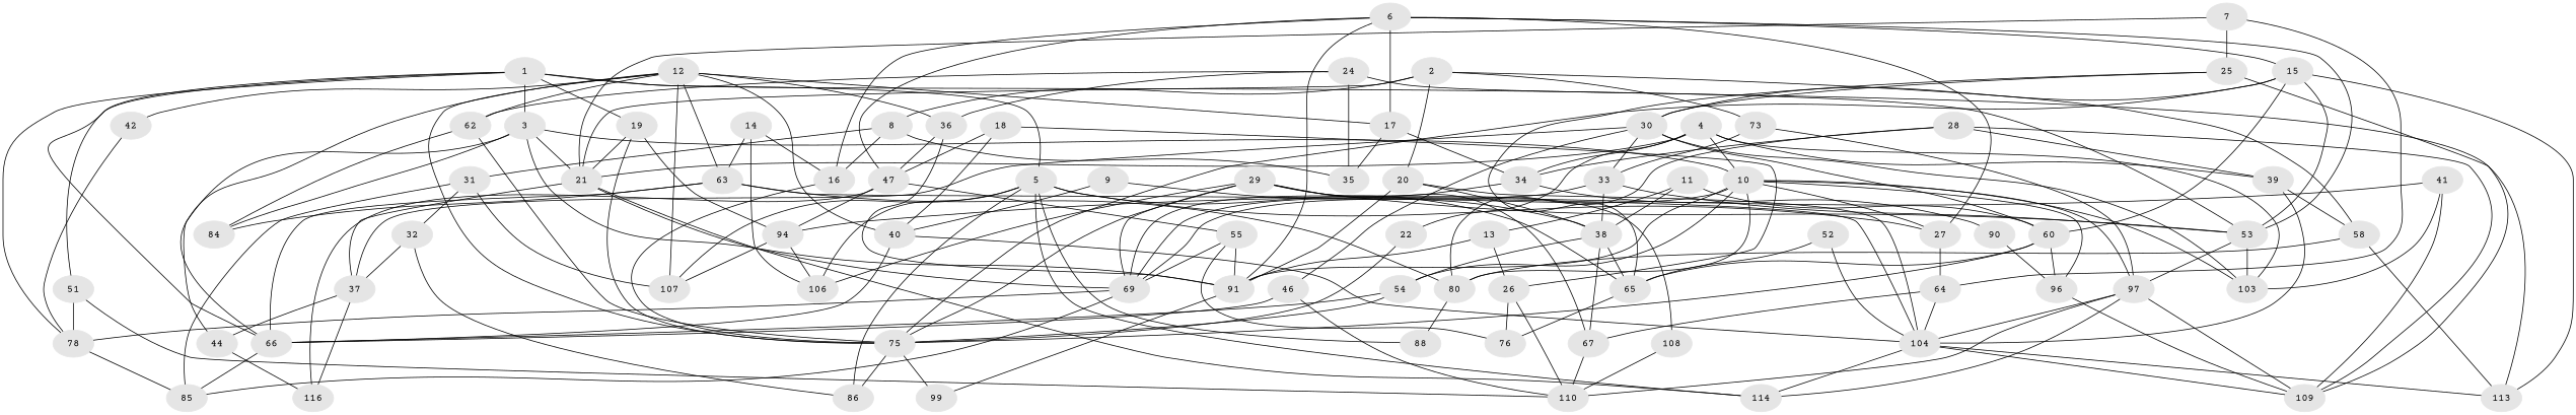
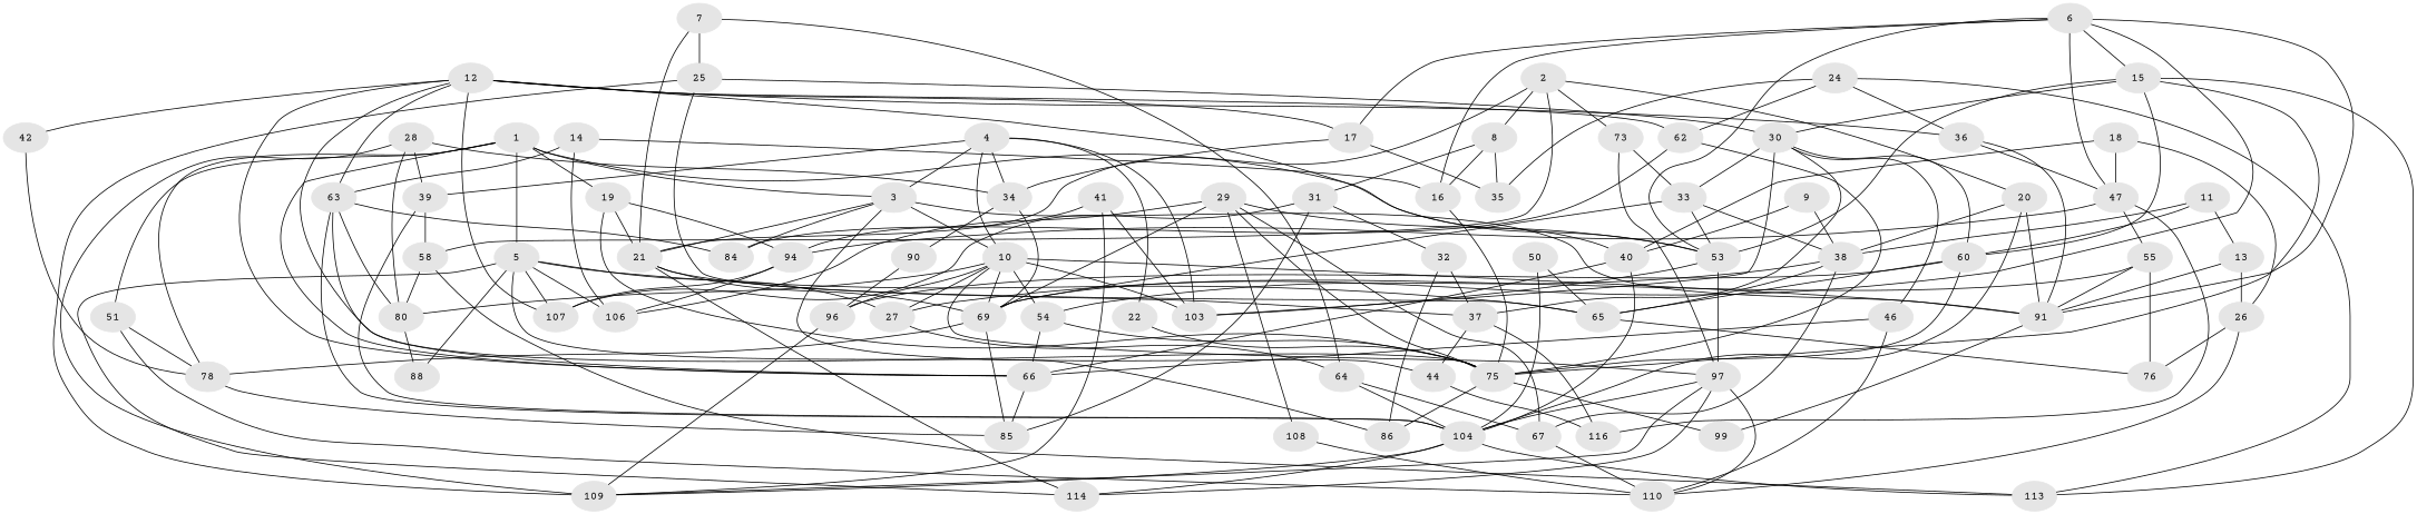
  graph {
    fontname="Courier Prime"
    node [color=gray90 fontname="Courier Prime" style=filled]
    edge [fontname="Courier Prime"]
    1 [super="+95"]
    3 [super="+101"]
    5 [super="+70"]
    19
    51
    53 [super="+79"]
    66 [super="+98"]
    78 [super="+82"]
    21 [super="+52"]
    10 [super="+43"]
    44
    84
    91 [super="+102"]
    27 [super="+92"]
    65
    n16 [label=86]
    88
    106
    107
    114
    75 [super="+83"]
    94
    110 [super="+115"]
    103
    97 [super="+105"]
    85
    2 [super="+71"]
    8
    20
    n30 [label=73]
    58
    16
    31
    35 [super="+74"]
    38 [super="+93"]
    104 [super="+119"]
    69 [super="+112"]
    37 [super="+118"]
    33
    80 [super="+86"]
    113
    54
    96
    116
    99
    4 [super="+73"]
    22
    34 [super="+57"]
    39
    90
    64
    76
    6 [super="+56"]
    15 [super="+100"]
    17
    47 [super="+59"]
    60 [super="+81"]
    30 [super="+61"]
    55
    7
    25 [super="+45"]
    109
    67 [super="+77"]
    32
    9
    40 [super="+111"]
    11
    13
    26
    12 [super="+89"]
    36
    42
    62
    63 [super="+117"]
    14 [super="+72"]
    46
    18
    24 [super="+49"]
    28
    29 [super="+48"]
    108
    41 [super="+68"]
-   50 [label=52]
+   50
    1 -- 3
    1 -- 5
    1 -- 19
    1 -- 51
    1 -- 53
    1 -- 66
    1 -- 78
    3 -- 21
    3 -- 10
    3 -- 44
    3 -- 84
    3 -- 91 [weight=2]
    5 -- 27
    5 -- 65
    5 -- n16
    5 -- 88
    5 -- 106
    5 -- 107
    5 -- 114
    19 -- 21
    19 -- 75
    19 -- 94
    51 -- 78
    51 -- 110
    53 -- 103
    53 -- 97 [weight=2]
    66 -- 85
    78 -- 85
    21 -- 114
    21 -- 69
    21 -- 37
    10 -- 91
    10 -- 27
    10 -- 103
    10 -- 97
    10 -- 69
    10 -- 80
    10 -- 54
    10 -- 96
    44 -- 116
    91 -- 99
    27 -- 64
    65 -- 76
    75 -- n16
    75 -- 99
    94 -- 106
    94 -- 107
    97 -- 114
    97 -- 110
    97 -- 104
    97 -- 109
    2 -- 21
    2 -- 8
    2 -- 20
    2 -- n30
    2 -- 58
    8 -- 16
    8 -- 31
    8 -- 35
    20 -- 91
    20 -- 38
    20 -- 104
    n30 -- 97
    n30 -- 33
    58 -- 80
    58 -- 113
    16 -- 75
    31 -- 107
    31 -- 85
    31 -- 32
    38 -- 65
    38 -- 54
    38 -- 67
    104 -- 114
    104 -- 113
    104 -- 109
    69 -- 78
    69 -- 85
    37 -- 44
    37 -- 116
    33 -- 53
    33 -- 38
    33 -- 69
    80 -- 88
    54 -- 66
    54 -- 75
    96 -- 109
-   4 -- 21
+   4 -- 3
    4 -- 10
    4 -- 103
    4 -- 22
    4 -- 34
    4 -- 39
    22 -- 75
    34 -- 69
    34 -- 90
    39 -- 58
    39 -- 104
    90 -- 96
    64 -- 104
    64 -- 67
    6 -- 53
    6 -- 91
    6 -- 27
    6 -- 16
    6 -- 15
    6 -- 17
    6 -- 47
    15 -- 53
    15 -- 75
    15 -- 113
    15 -- 60
    15 -- 30
    17 -- 35
    17 -- 34
    47 -- 94
    47 -- 116
    47 -- 55
    60 -- 65
    60 -- 75
    60 -- 96
    30 -- 103
    30 -- 37
    30 -- 33
    30 -- 60
    30 -- 46
    55 -- 91
    55 -- 69
    55 -- 76
    7 -- 21
    7 -- 64
    7 -- 25
    25 -- 65
    25 -- 30
    25 -- 109
    67 -- 110
    32 -- n16
    32 -- 37
    9 -- 38
    9 -- 40
    40 -- 66
    40 -- 104
    11 -- 38
    11 -- 60
    11 -- 13
    13 -- 91
    13 -- 26
    26 -- 110
    26 -- 76
    12 -- 66
    12 -- 107
    12 -- 75
    12 -- 17
    12 -- 40
    12 -- 36
    12 -- 42
    12 -- 62
    12 -- 63
    36 -- 91
    36 -- 47
    42 -- 78
    62 -- 84
    62 -- 75
    63 -- 66
    63 -- 84
    63 -- 104
    63 -- 80
    14 -- 106
    14 -- 16
    14 -- 63
    46 -- 66
    46 -- 110
    18 -- 47
    18 -- 40
    18 -- 26
    24 -- 35
    24 -- 113
    24 -- 36
    24 -- 62
    28 -- 80
    28 -- 34
    28 -- 39
    28 -- 109
    29 -- 53
    29 -- 106
    29 -- 75
    29 -- 69
    29 -- 67
    29 -- 108
    108 -- 110
    41 -- 94
    41 -- 103
    41 -- 109
    50 -- 65
    50 -- 104
  }
